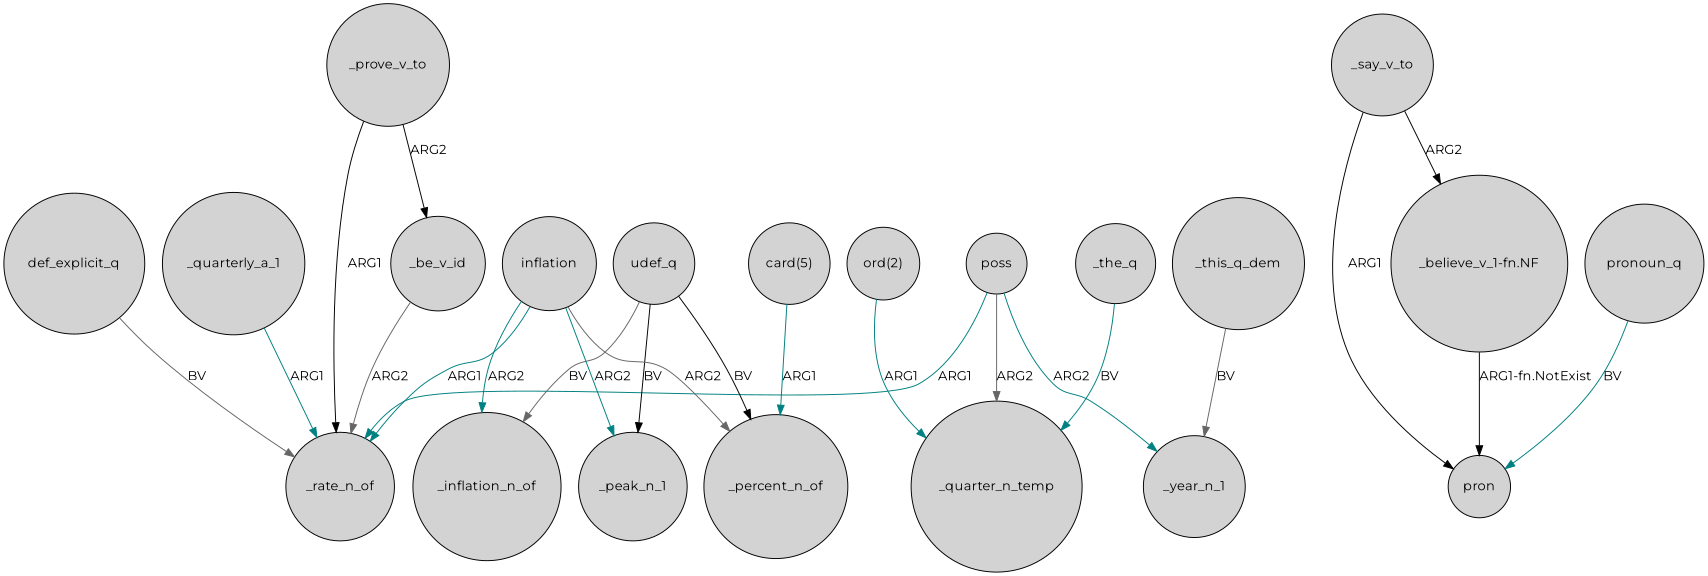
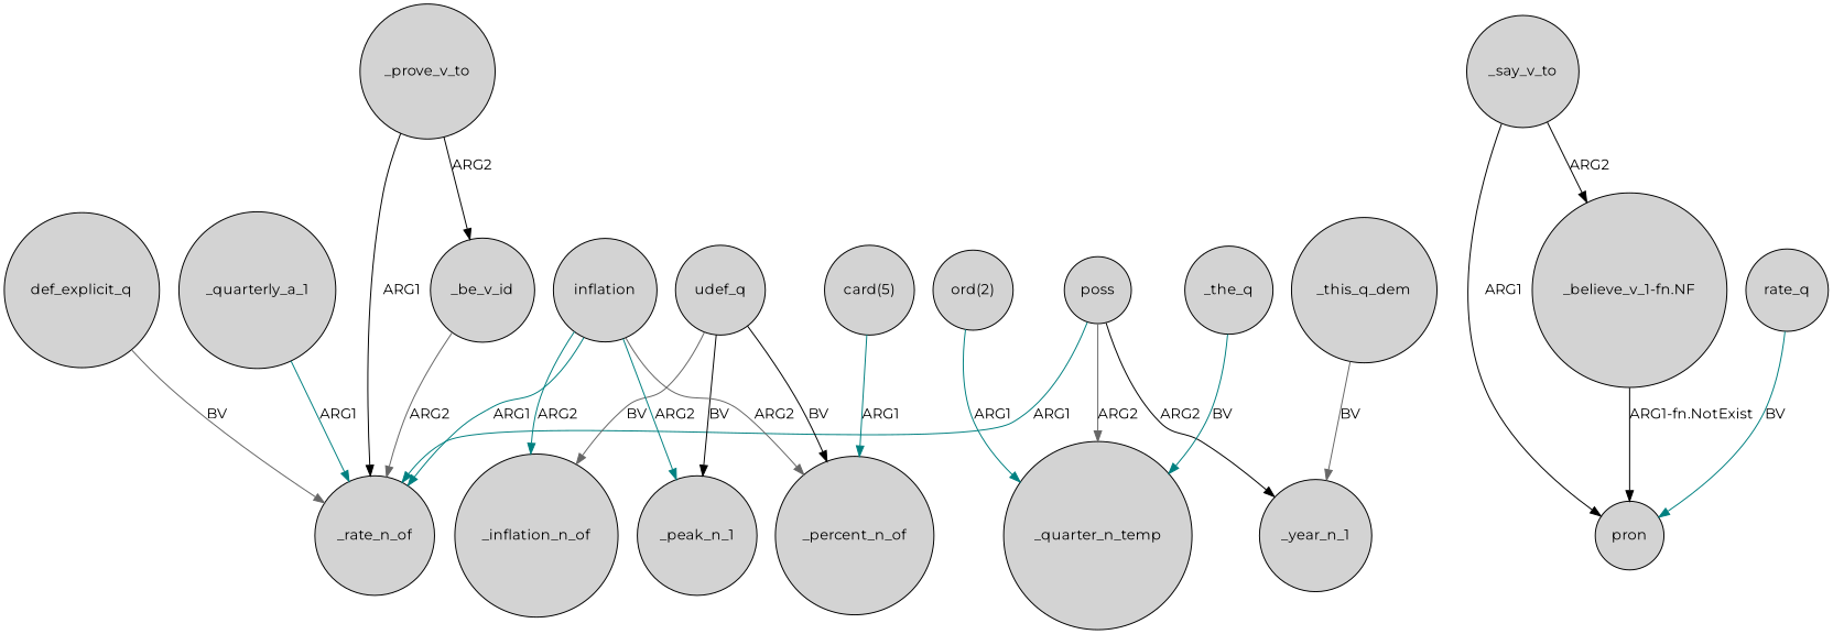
  digraph {
    fontname=Montserrat
    node [fontname=Montserrat shape=circle style=filled]
    edge [color=teal fontname=Montserrat]
    poss
    _rate_n_of
    _quarter_n_temp
    _year_n_1
    udef_q
    _inflation_n_of
    _peak_n_1
    _percent_n_of
    _prove_v_to
    _be_v_id
    def_explicit_q
    _quarterly_a_1
    n13 [label=inflation]
    _the_q
    "ord(2)"
    _say_v_to
    pron
    "_believe_v_1-fn.NF"
-   pronoun_q
+   pronoun_q [label=rate_q]
    "card(5)"
    _this_q_dem
    poss -> _rate_n_of [label=ARG1]
    poss -> _quarter_n_temp [color=gray40 label=ARG2]
-   poss -> _year_n_1 [label=ARG2]
+   poss -> _year_n_1 [color=black label=ARG2]
    udef_q -> _inflation_n_of [color=gray40 label=BV]
    udef_q -> _peak_n_1 [color=black label=BV]
    udef_q -> _percent_n_of [color=black label=BV]
    _prove_v_to -> _rate_n_of [color=black label=ARG1]
    _prove_v_to -> _be_v_id [color=black label=ARG2]
    _be_v_id -> _rate_n_of [color=gray40 label=ARG2]
    def_explicit_q -> _rate_n_of [color=gray40 label=BV]
    _quarterly_a_1 -> _rate_n_of [label=ARG1]
    n13 -> _rate_n_of [label=ARG1]
    n13 -> _inflation_n_of [label=ARG2]
    n13 -> _peak_n_1 [label=ARG2]
    n13 -> _percent_n_of [color=gray40 label=ARG2]
    _the_q -> _quarter_n_temp [label=BV]
    "ord(2)" -> _quarter_n_temp [label=ARG1]
    _say_v_to -> pron [color=black label=ARG1]
    _say_v_to -> "_believe_v_1-fn.NF" [color=black label=ARG2]
    "_believe_v_1-fn.NF" -> pron [color=black label="ARG1-fn.NotExist"]
    pronoun_q -> pron [label=BV]
    "card(5)" -> _percent_n_of [label=ARG1]
    _this_q_dem -> _year_n_1 [color=gray40 label=BV]
  }
